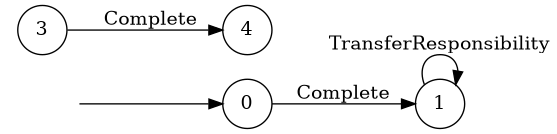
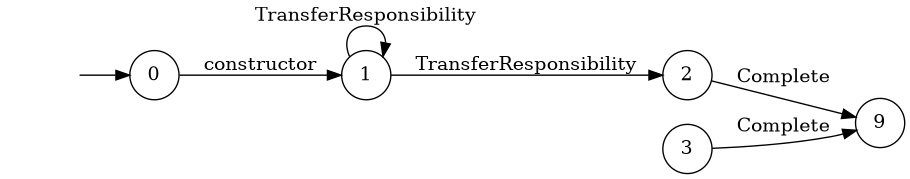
  digraph {
    rankdir=LR
    node [shape=circle]
    "" [shape=plaintext]
    n2 [label=0]
    n3 [label=1]
-   n5 [label=4]
+   n4 [label=2]
+   n5 [label=9]
    n6 [label=3]
    "" -> n2
-   n2 -> n3 [label=Complete]
+   n2 -> n3 [label=constructor]
    n3 -> n3 [label=TransferResponsibility]
+   n3 -> n4 [label=TransferResponsibility]
+   n4 -> n5 [label=Complete]
    n6 -> n5 [label=Complete]
  }
